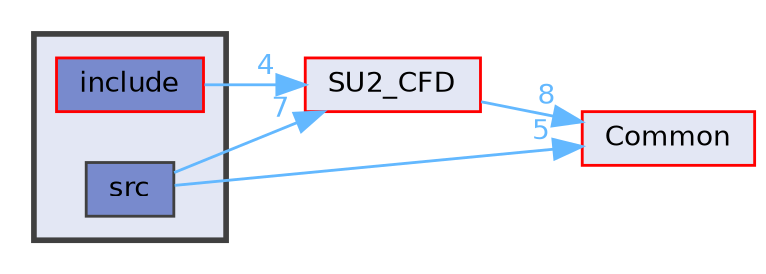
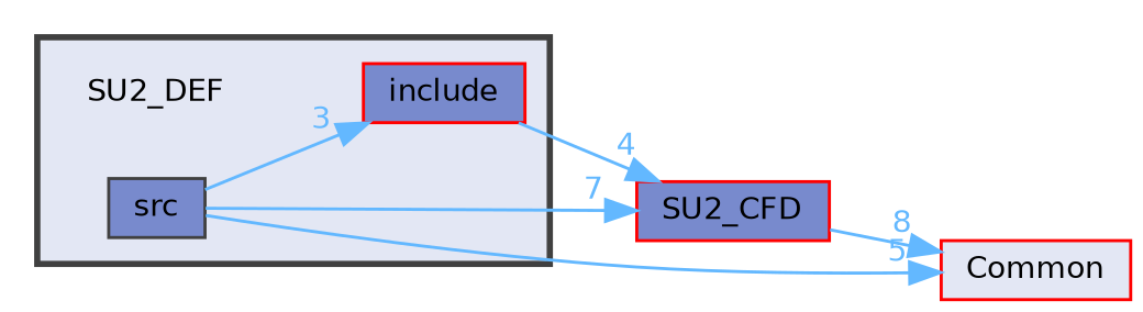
  digraph {
    compound=true
    rankdir=LR
    node [fontname=Helvetica fontsize=10 shape=box color=red fillcolor="#788acd" style=filled]
    edge [color=steelblue1 fontcolor=steelblue1 fontname=Helvetica fontsize=10 labeldistance=1.5 labelfontname=Helvetica labelfontsize=10]
+   n1 [height=0.2 label=SU2_DEF shape=plaintext width=0.4 color="" fillcolor="" style=""]
    n2 [height=0.2 label=include width=0.4]
    n3 [color=grey25 height=0.2 label=src width=0.4]
-   n4 [fillcolor="#e3e7f4" height=0.2 label=SU2_CFD width=0.4]
+   n4 [height=0.2 label=SU2_CFD width=0.4]
    n5 [fillcolor="#e3e7f4" height=0.2 label=Common width=0.4]
    subgraph cluster_1 {
      bgcolor="#e3e7f4"
      fontname=Helvetica
      fontsize=10
      pencolor=grey25
      style="filled,bold"
+     n1
      n2
      n3
    }
    n2 -> n4 [headlabel=4]
+   n3 -> n2 [headlabel=3]
    n3 -> n4 [headlabel=7]
    n3 -> n5 [headlabel=5]
    n4 -> n5 [headlabel=8]
  }
